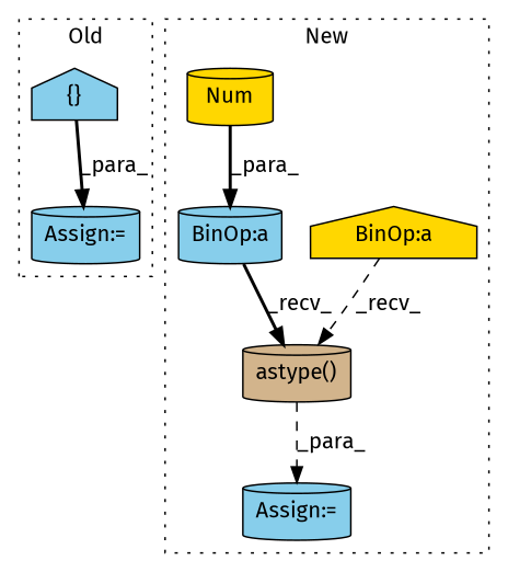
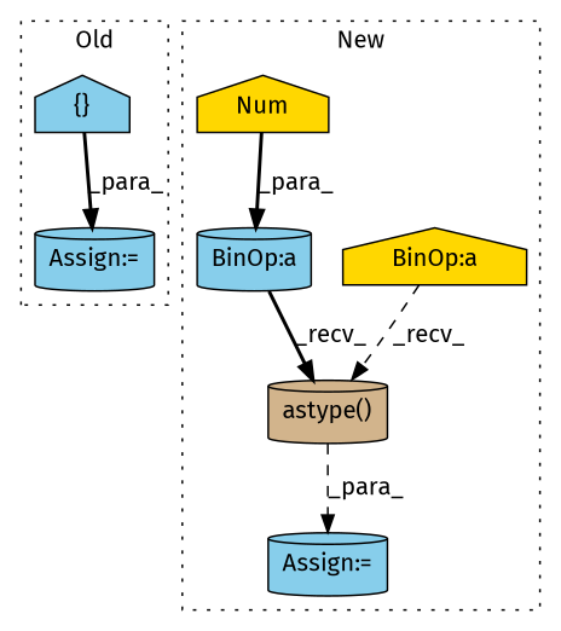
  digraph {
    fontname="Fira Sans"
    node [a=68 l=3 shape=cylinder style=filled fillcolor=skyblue fontname="Fira Sans"]
    edge [style=bold fontname="Fira Sans"]
    n1 [a=59 l="1,0" label="{}" s="2290,2305" shape=house]
    n2 [label="Assign:=" s=2278]
    n3 [a=75 l="79,1" label="astype()" s="1767,1854" fillcolor=tan]
    n4 [l=4 label="Assign:=" s=2053]
    n5 [a=82 label="BinOp:a" s=1818 shape=house fillcolor=gold]
    n6 [a=82 l=2 label="BinOp:a" s=1786]
-   n7 [a=76 l=2 label=Num s=1788 fillcolor=gold]
+   n7 [a=76 l=2 label=Num s=1788 shape=house fillcolor=gold]
    subgraph cluster_1 {
      label=Old
      style=dotted
      n1
      n2
    }
    subgraph cluster_2 {
      label=New
      style=dotted
      n3
      n4
      n5
      n6
      n7
    }
    n1 -> n2 [label=_para_]
    n3 -> n4 [label=_para_ style=dashed]
    n5 -> n3 [label=_recv_ style=dashed]
    n6 -> n3 [label=_recv_]
    n7 -> n6 [label=_para_]
  }
